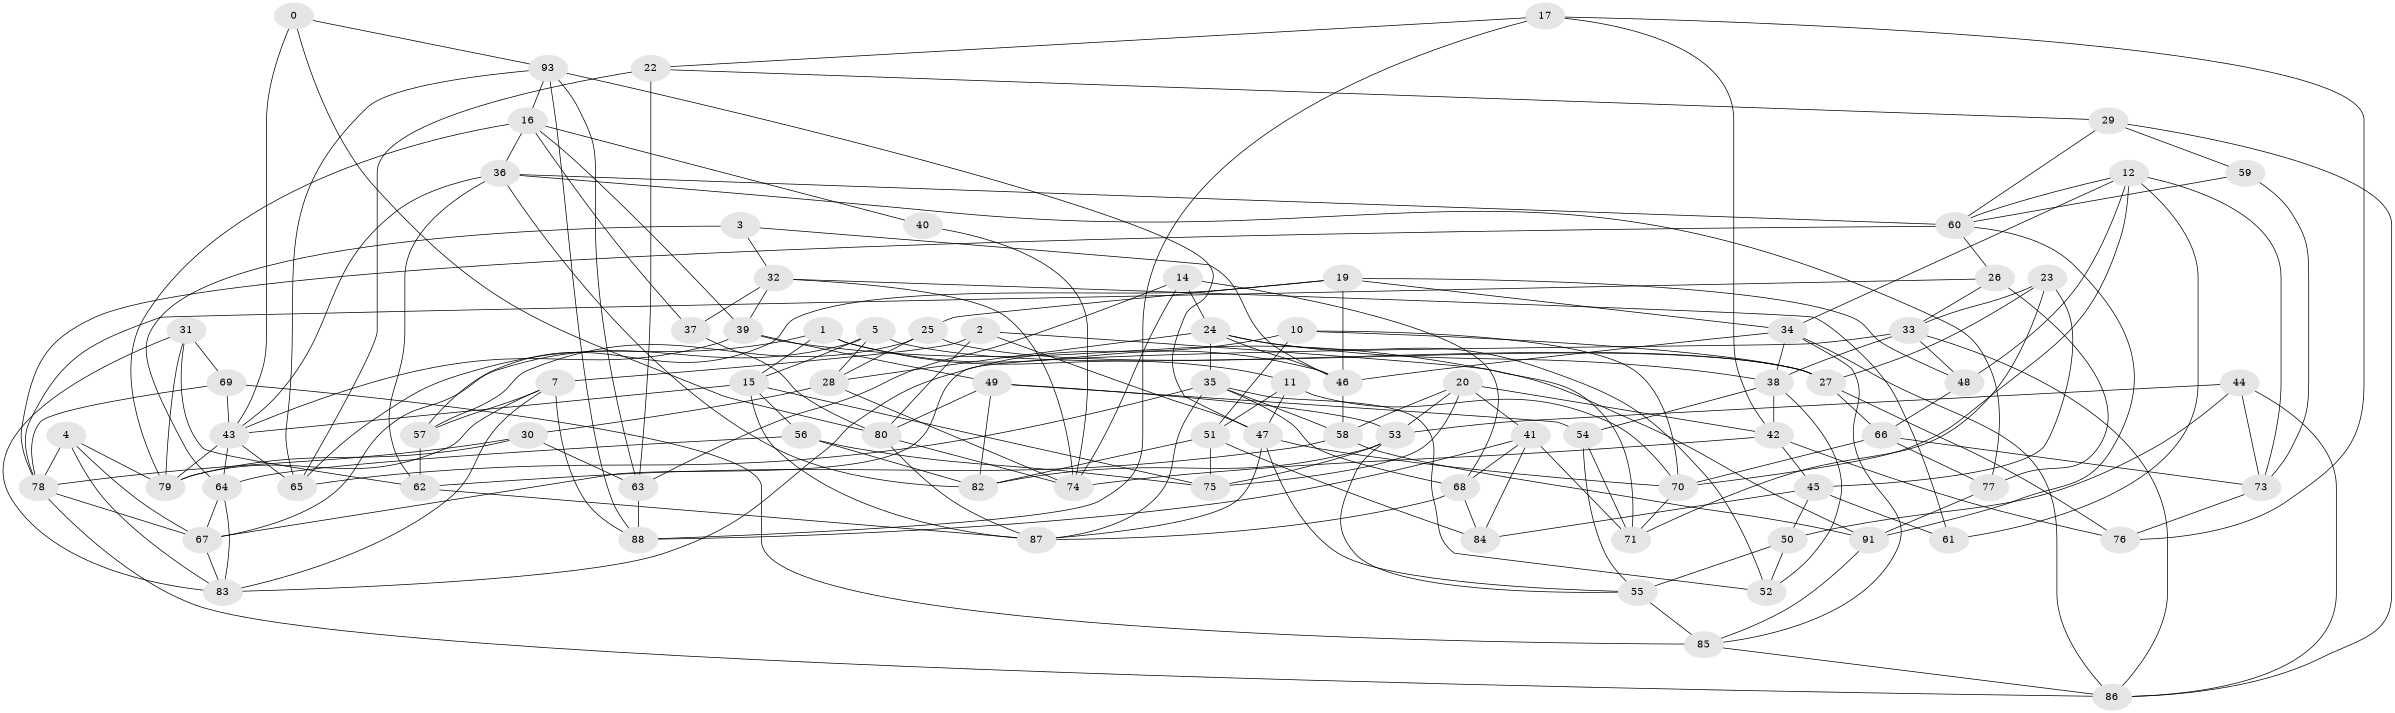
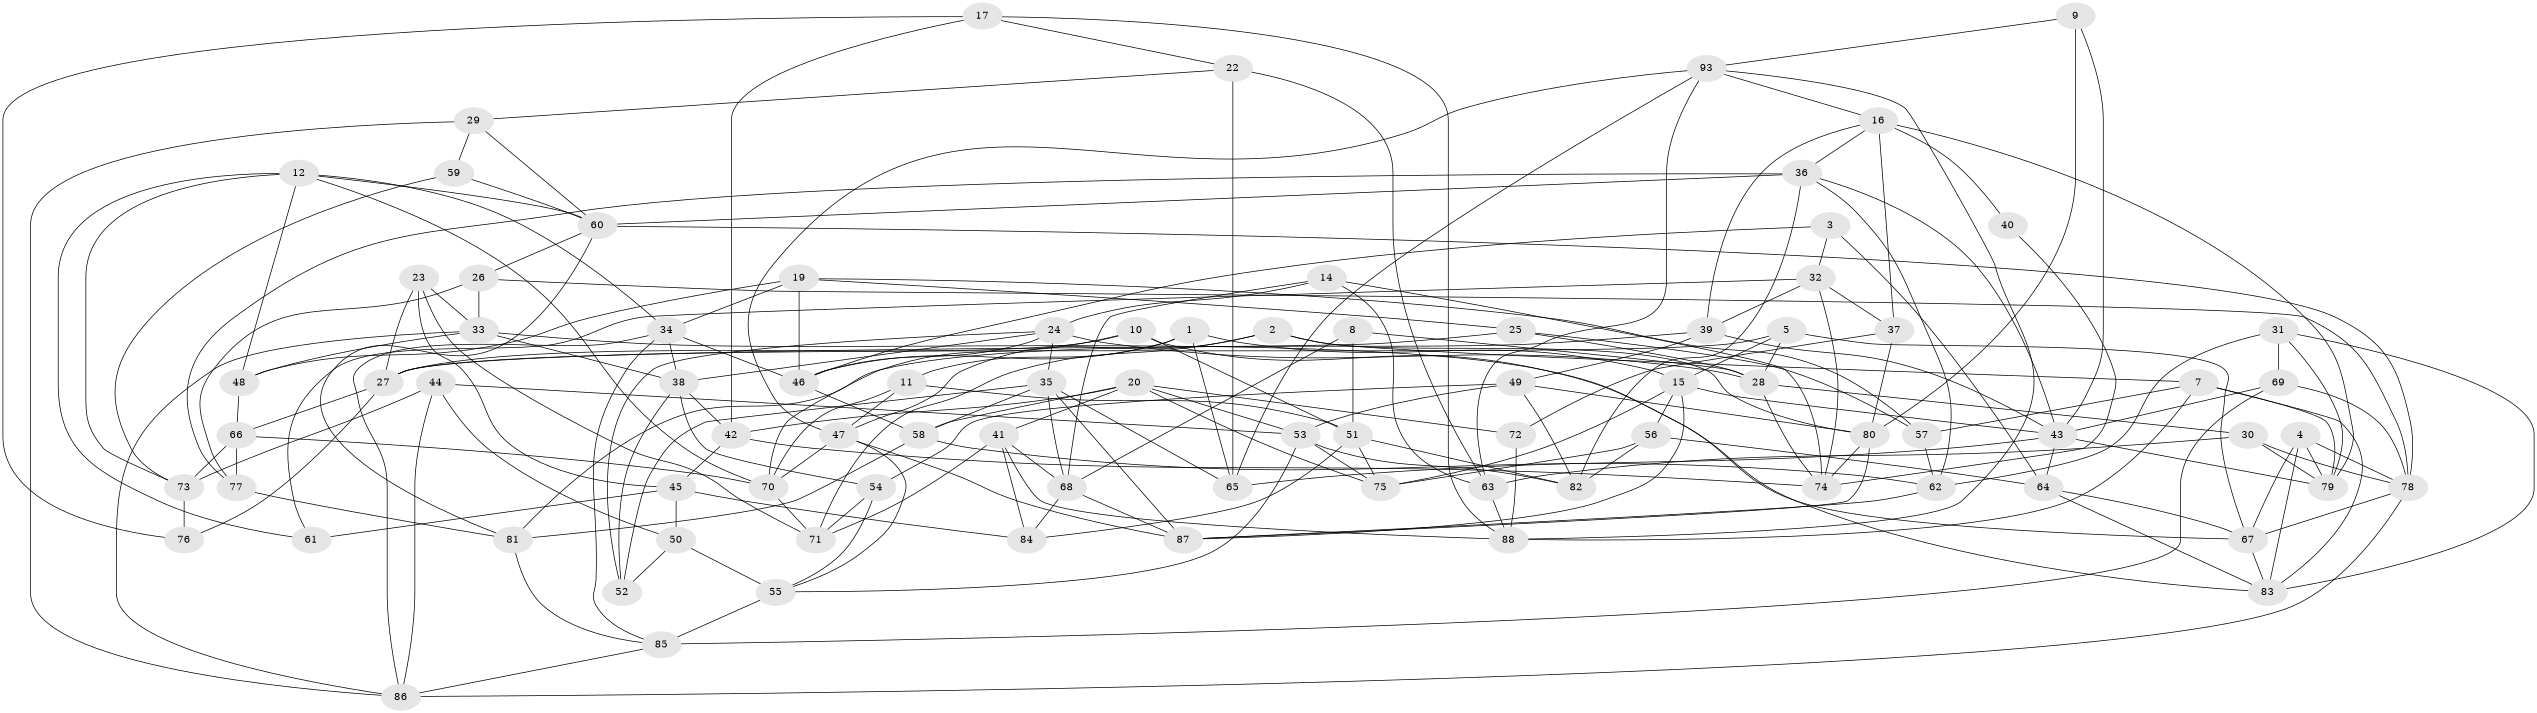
  graph {
    node [color=gray90 style=filled]
    edge [weight=1.0]
    1
    11
    15
    46
    65
    47
    51
    70
    43
    56
    75
    87
    58
    2
    7
    71
    80
    79
    83
    57
    88
    55
    74
    3
    32
    64
    61
    37
    39
    67
    4
    78
    86
    5
    27
    28
    76
    66
    30
    19
    34
    48
    25
    40
    59
    60
    73
    62
+   8
    68
    82
    84
-   9 [label=0]
+   9
    n54 [label=93]
    16
    63
    10
    12
    38
    85
    54
    26
-   81 [label=91]
+   81
    36
    14
    24
    52
    35
    77
+   72
    49
    17
    22
    42
    29
    45
    20
    41
    53
    33
    23
    50
    31
    69
    44
    1 -- 11
    1 -- 15
    1 -- 46
    1 -- 65
    11 -- 47
    11 -- 51
    11 -- 70
    15 -- 43
    15 -- 56
    15 -- 75
    15 -- 87
    46 -- 58
    47 -- 70
    47 -- 87
    47 -- 55
    51 -- 75
    51 -- 82
    51 -- 84
    70 -- 71
    43 -- 65
    43 -- 79
    43 -- 64
    56 -- 75 [weight=2.0]
    56 -- 64
    56 -- 82 [weight=2.0]
    58 -- 62
    58 -- 81 [weight=2.0]
    2 -- 47
    2 -- 7
    2 -- 71
    2 -- 80
    7 -- 79
    7 -- 83
    7 -- 57
    7 -- 88
    80 -- 87
    80 -- 74
    57 -- 62
    55 -- 85 [weight=2.0]
    3 -- 46
    3 -- 32
    3 -- 64 [weight=2.0]
    32 -- 74
    32 -- 61
    32 -- 37
    32 -- 39 [weight=2.0]
    64 -- 83
    64 -- 67
    37 -- 80
+   37 -- 72
    39 -- 43
    39 -- 81
    39 -- 49
    67 -- 83
    4 -- 79
    4 -- 83
    4 -- 67
    4 -- 78
    78 -- 67
    78 -- 86
    5 -- 15
    5 -- 67
    5 -- 27
    5 -- 28
    27 -- 76
    27 -- 66
    28 -- 74
    28 -- 30
    66 -- 70 [weight=2.0]
    66 -- 73
    66 -- 77
    30 -- 79
    30 -- 78
    30 -- 63
    19 -- 46
    19 -- 57
    19 -- 34
    19 -- 48
    19 -- 25
    34 -- 46
    34 -- 86
    34 -- 38
    34 -- 85
    48 -- 66
    25 -- 57
    25 -- 27
    25 -- 28
    40 -- 74
    59 -- 60
    59 -- 73 [weight=2.0]
    60 -- 78
    60 -- 26
    60 -- 81
    73 -- 76
    62 -- 87
+   8 -- 51
+   8 -- 28
+   8 -- 68
    68 -- 87
    68 -- 84
    9 -- 43
    9 -- 80
    9 -- n54
    n54 -- 65
    n54 -- 47
    n54 -- 88
    n54 -- 16
    n54 -- 63
    16 -- 79
    16 -- 37
    16 -- 39
    16 -- 40
    16 -- 36
    63 -- 88
    10 -- 51
    10 -- 70
    10 -- 83
    10 -- 27
    12 -- 70
    12 -- 61
    12 -- 34
    12 -- 48
    12 -- 60
    12 -- 73
    38 -- 54
    38 -- 52
    38 -- 42
    85 -- 86
    54 -- 71
    54 -- 55
    26 -- 78
    26 -- 77
    26 -- 33
    81 -- 85
    36 -- 43
    36 -- 60
    36 -- 62
    36 -- 82
    36 -- 77
    14 -- 74
    14 -- 68
    14 -- 63
    14 -- 24
    24 -- 46
    24 -- 28
    24 -- 38
    24 -- 52
    24 -- 35
    35 -- 65
    35 -- 87
    35 -- 58
    35 -- 68
    35 -- 52
    77 -- 81
+   72 -- 88
    49 -- 80 [weight=2.0]
    49 -- 82
    49 -- 54
    49 -- 53
    17 -- 88
    17 -- 76
    17 -- 22
    17 -- 42
    22 -- 65
    22 -- 63 [weight=2.0]
    22 -- 29
    42 -- 74
-   42 -- 76
    42 -- 45
    29 -- 86
    29 -- 59
    29 -- 60
    45 -- 61 [weight=2.0]
    45 -- 84
    45 -- 50
    20 -- 75
    20 -- 58
+   20 -- 72
    20 -- 42
    20 -- 41
    20 -- 53
    41 -- 71 [weight=2.0]
    41 -- 88
    41 -- 68
    41 -- 84
    53 -- 75
    53 -- 55
    53 -- 82
    33 -- 67
    33 -- 86
    33 -- 48
    33 -- 38
    23 -- 71
    23 -- 27
    23 -- 45
    23 -- 33
    50 -- 55
    50 -- 52
    31 -- 79
    31 -- 83
    31 -- 62 [weight=2.0]
    31 -- 69
    69 -- 43
    69 -- 78
    69 -- 85
    44 -- 86
    44 -- 73
    44 -- 53
    44 -- 50
  }
